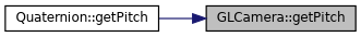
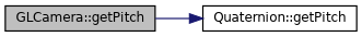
  digraph {
    rankdir=LR
    node [color=black fontname=Helvetica fontsize=10 shape=record style=filled]
    n1 [fillcolor=grey75 fontcolor=black height=0.2 label="GLCamera::getPitch" width=0.4]
    n2 [fillcolor=white height=0.2 label="Quaternion::getPitch" width=0.4]
-   n2 -> n1 [color=midnightblue fontname=Helvetica fontsize=10 labelfontname=Helvetica labelfontsize=10 style=solid]
+   n1 -> n2 [color=midnightblue fontname=Helvetica fontsize=10 labelfontname=Helvetica labelfontsize=10 style=solid]
  }
